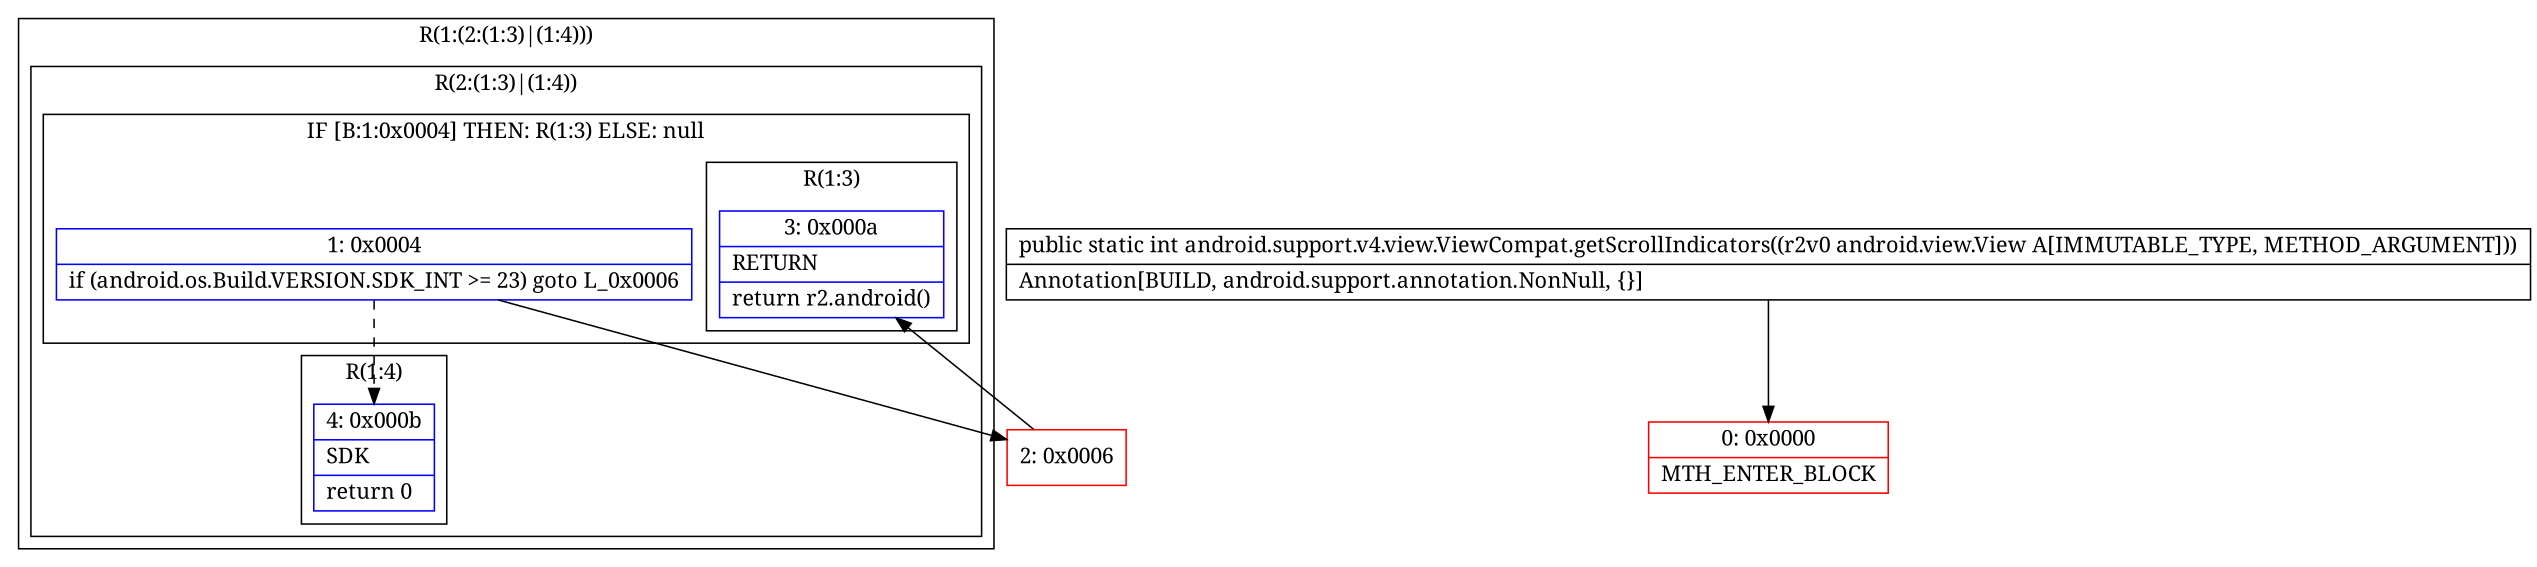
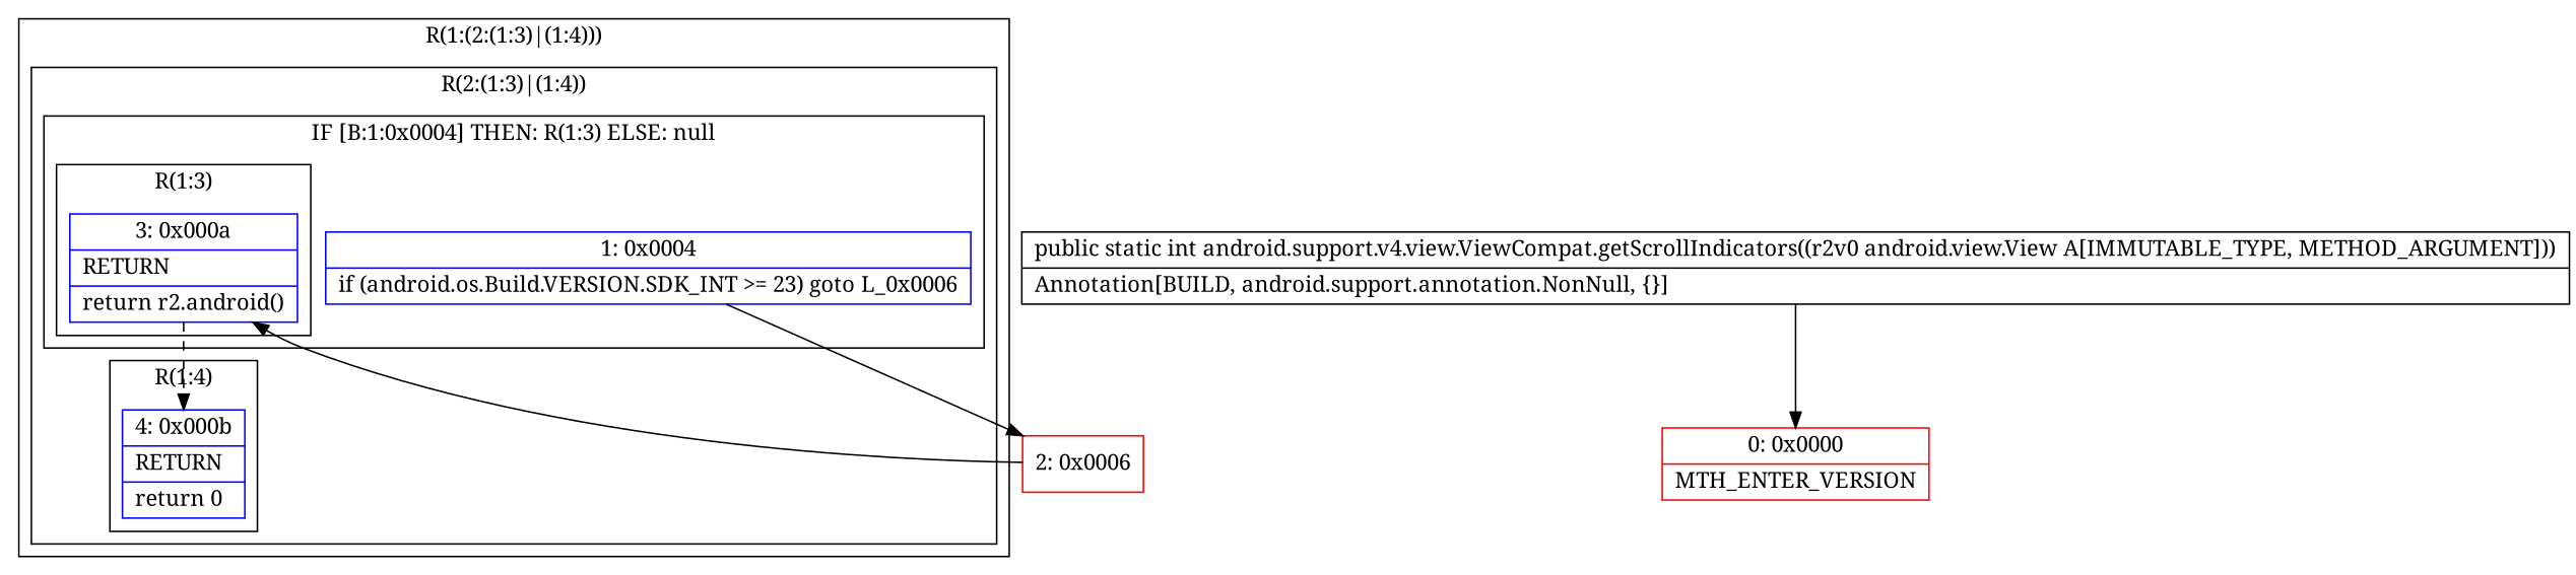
  digraph {
    fontname="Noto Serif"
    node [color=blue fontname="Noto Serif" shape=record]
    edge [fontname="Noto Serif"]
    n1 [label="{3\:\ 0x000a|RETURN\l|return r2.android()\l}"]
    n2 [label="{1\:\ 0x0004|if (android.os.Build.VERSION.SDK_INT \>= 23) goto L_0x0006\l}"]
-   n3 [label="{4\:\ 0x000b|SDK\l|return 0\l}"]
+   n3 [label="{4\:\ 0x000b|RETURN\l|return 0\l}"]
    n4 [color=red label="{2\:\ 0x0006}"]
-   n5 [color=red label="{0\:\ 0x0000|MTH_ENTER_BLOCK\l}"]
+   n5 [color=red label="{0\:\ 0x0000|MTH_ENTER_VERSION\l}"]
    n6 [label="{public static int android.support.v4.view.ViewCompat.getScrollIndicators((r2v0 android.view.View A[IMMUTABLE_TYPE, METHOD_ARGUMENT]))  | Annotation[BUILD, android.support.annotation.NonNull, \{\}]\l}" color=""]
    subgraph cluster_1 {
      label="R(1:(2:(1:3)|(1:4)))"
      subgraph cluster_2 {
        label="R(2:(1:3)|(1:4))"
        subgraph cluster_3 {
          label="IF [B:1:0x0004] THEN: R(1:3) ELSE: null"
          n2
          subgraph cluster_4 {
            label="R(1:3)"
            n1
          }
        }
        subgraph cluster_5 {
          label="R(1:4)"
          n3
        }
      }
    }
-   n2 -> n3 [style=dashed]
+   n1 -> n3 [style=dashed]
    n2 -> n4
    n4 -> n1
    n6 -> n5
  }
